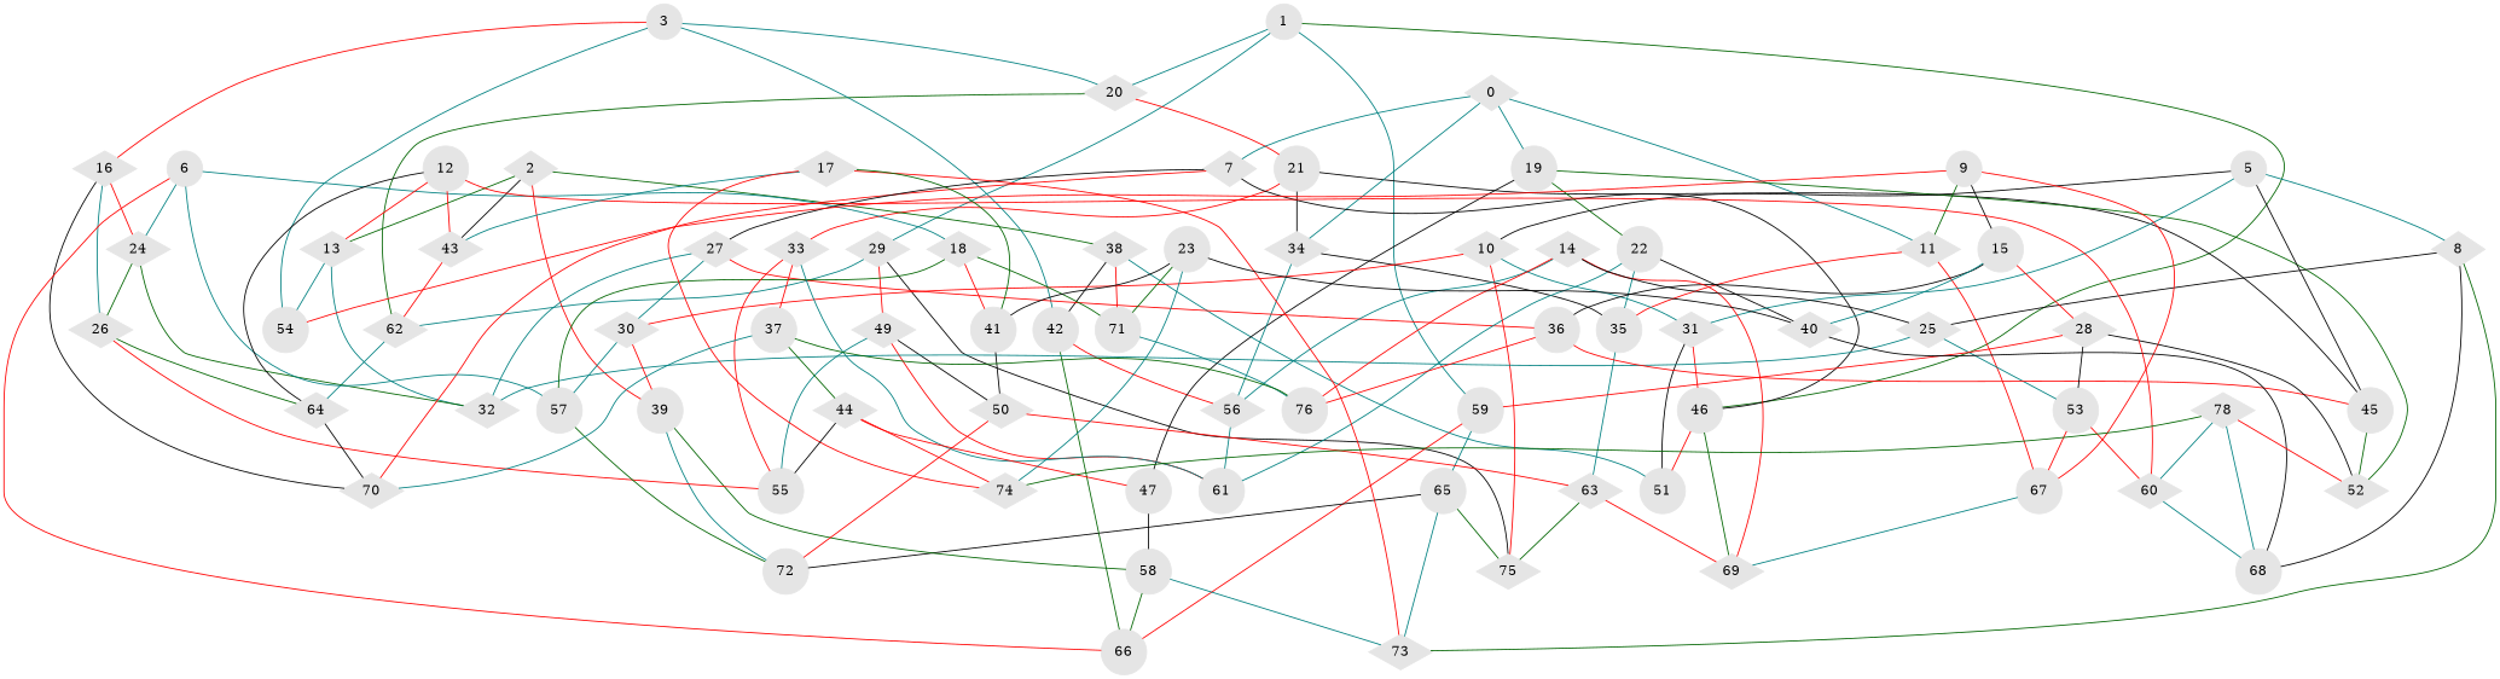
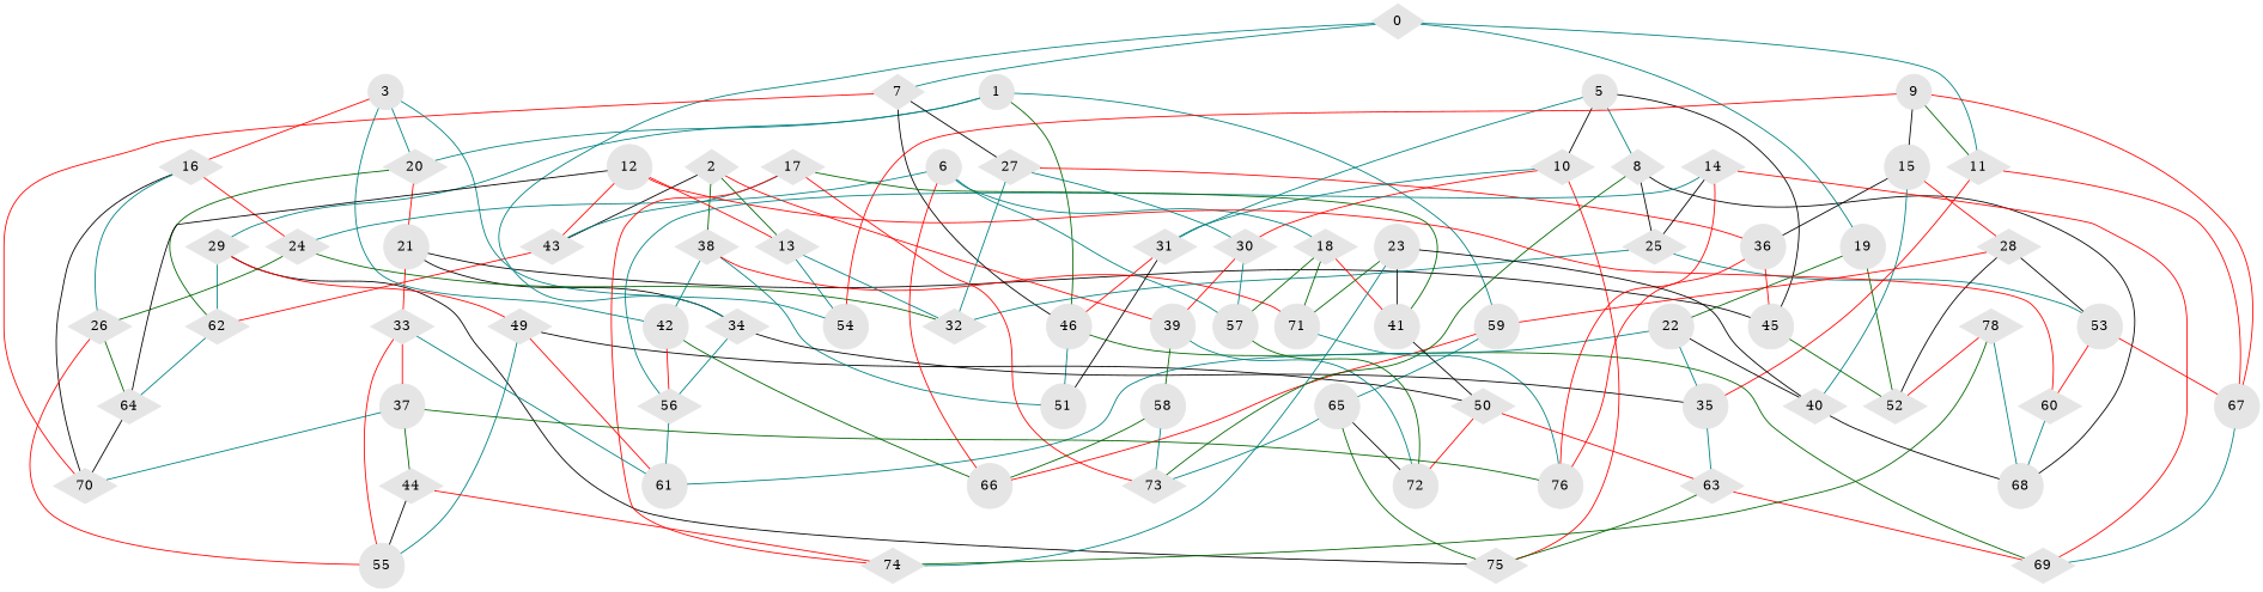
  graph {
    node [color=gray90 shape=diamond style=filled]
    edge [color=teal]
    1 [shape=circle]
    20
    29
    46 [shape=circle]
    59 [shape=circle]
    21 [shape=circle]
    62
    75
    49
    51 [shape=circle]
    69
    66 [shape=circle]
    65 [shape=circle]
    2
    13
    38
    39 [shape=circle]
    43
    54 [shape=circle]
    32
    42 [shape=circle]
    71 [shape=circle]
    58 [shape=circle]
    72 [shape=circle]
    3 [shape=circle]
    16
    24
    70
    26
    56
    n31 [label=0]
    7
    11
    19 [shape=circle]
    34
    27
    67 [shape=circle]
    35 [shape=circle]
    22 [shape=circle]
-   47 [shape=circle]
    52
    5 [shape=circle]
    8
    10
    31
    45 [shape=circle]
    25
    68 [shape=circle]
    73
    30
    6 [shape=circle]
    18
    57 [shape=circle]
    41 [shape=circle]
    36 [shape=circle]
    53 [shape=circle]
    9 [shape=circle]
    15 [shape=circle]
    28
    40
    63
    12 [shape=circle]
    60
    64
    14
    76 [shape=circle]
    61 [shape=circle]
    55 [shape=circle]
    17
    74
    50
    33
    37 [shape=circle]
    23 [shape=circle]
    44
    n76 [label=78]
    1 -- 20
    1 -- 29
    1 -- 46 [color=darkgreen]
    1 -- 59
    20 -- 21 [color=red]
    20 -- 62 [color=darkgreen]
    29 -- 62
    29 -- 75 [color=black]
    29 -- 49 [color=red]
-   46 -- 51 [color=red]
+   46 -- 51
    46 -- 69 [color=darkgreen]
    59 -- 66 [color=red]
    59 -- 65
    21 -- 34 [color=black]
    21 -- 45 [color=black]
    21 -- 33 [color=red]
    62 -- 64
    49 -- 61 [color=red]
    49 -- 55
    49 -- 50 [color=black]
    65 -- 75 [color=darkgreen]
    65 -- 72 [color=black]
    65 -- 73
    2 -- 13 [color=darkgreen]
    2 -- 38 [color=darkgreen]
    2 -- 39 [color=red]
    2 -- 43 [color=black]
    13 -- 54
    13 -- 32
    38 -- 51
-   38 -- 42 [color=black]
+   38 -- 42
    38 -- 71 [color=red]
    39 -- 58 [color=darkgreen]
    39 -- 72
    43 -- 62 [color=red]
    42 -- 66 [color=darkgreen]
    42 -- 56 [color=red]
    71 -- 76
    58 -- 66 [color=darkgreen]
    58 -- 73
    3 -- 20
    3 -- 54
    3 -- 42
    3 -- 16 [color=red]
    16 -- 24 [color=red]
    16 -- 70 [color=black]
    16 -- 26
    24 -- 32 [color=darkgreen]
    24 -- 26 [color=darkgreen]
    26 -- 64 [color=darkgreen]
    26 -- 55 [color=red]
    56 -- 61
    n31 -- 7
    n31 -- 11
    n31 -- 19
    n31 -- 34
    7 -- 46 [color=black]
    7 -- 70 [color=red]
    7 -- 27 [color=black]
    11 -- 67 [color=red]
    11 -- 35 [color=red]
    19 -- 22 [color=darkgreen]
-   19 -- 47 [color=black]
    19 -- 52 [color=darkgreen]
    34 -- 56
    34 -- 35 [color=black]
    27 -- 32
    27 -- 30
    27 -- 36 [color=red]
    67 -- 69
    35 -- 63
    22 -- 35
    22 -- 40 [color=black]
    22 -- 61
-   47 -- 58 [color=black]
    5 -- 8
    5 -- 10 [color=black]
    5 -- 31
    5 -- 45 [color=black]
    8 -- 25 [color=black]
    8 -- 68 [color=black]
    8 -- 73 [color=darkgreen]
    10 -- 75 [color=red]
    10 -- 31
    10 -- 30 [color=red]
    31 -- 46 [color=red]
    31 -- 51 [color=black]
    45 -- 52 [color=darkgreen]
    25 -- 32
    25 -- 53
    30 -- 39 [color=red]
    30 -- 57
    6 -- 66 [color=red]
    6 -- 24
    6 -- 18
    6 -- 57
    18 -- 71 [color=darkgreen]
    18 -- 57 [color=darkgreen]
    18 -- 41 [color=red]
    57 -- 72 [color=darkgreen]
    41 -- 50 [color=black]
    36 -- 45 [color=red]
    36 -- 76 [color=red]
    53 -- 67 [color=red]
    53 -- 60 [color=red]
    9 -- 54 [color=red]
    9 -- 11 [color=darkgreen]
    9 -- 67 [color=red]
    9 -- 15 [color=black]
    15 -- 36 [color=black]
    15 -- 28 [color=red]
    15 -- 40
    28 -- 59 [color=red]
    28 -- 52 [color=black]
    28 -- 53 [color=black]
    40 -- 68 [color=black]
    63 -- 75 [color=darkgreen]
    63 -- 69 [color=red]
    12 -- 13 [color=red]
    12 -- 43 [color=red]
    12 -- 60 [color=red]
    12 -- 64 [color=black]
    60 -- 68
    64 -- 70 [color=black]
    14 -- 69 [color=red]
    14 -- 56
    14 -- 25 [color=black]
    14 -- 76 [color=red]
    17 -- 43
    17 -- 73 [color=red]
    17 -- 41 [color=darkgreen]
    17 -- 74 [color=red]
    50 -- 72 [color=red]
    50 -- 63 [color=red]
    33 -- 61
    33 -- 55 [color=red]
    33 -- 37 [color=red]
    37 -- 70
    37 -- 76 [color=darkgreen]
    37 -- 44 [color=darkgreen]
    23 -- 71 [color=darkgreen]
    23 -- 41 [color=black]
    23 -- 40 [color=black]
    23 -- 74
-   44 -- 47 [color=red]
    44 -- 55 [color=black]
    44 -- 74 [color=red]
    n76 -- 52 [color=red]
    n76 -- 68
-   n76 -- 60
    n76 -- 74 [color=darkgreen]
  }
